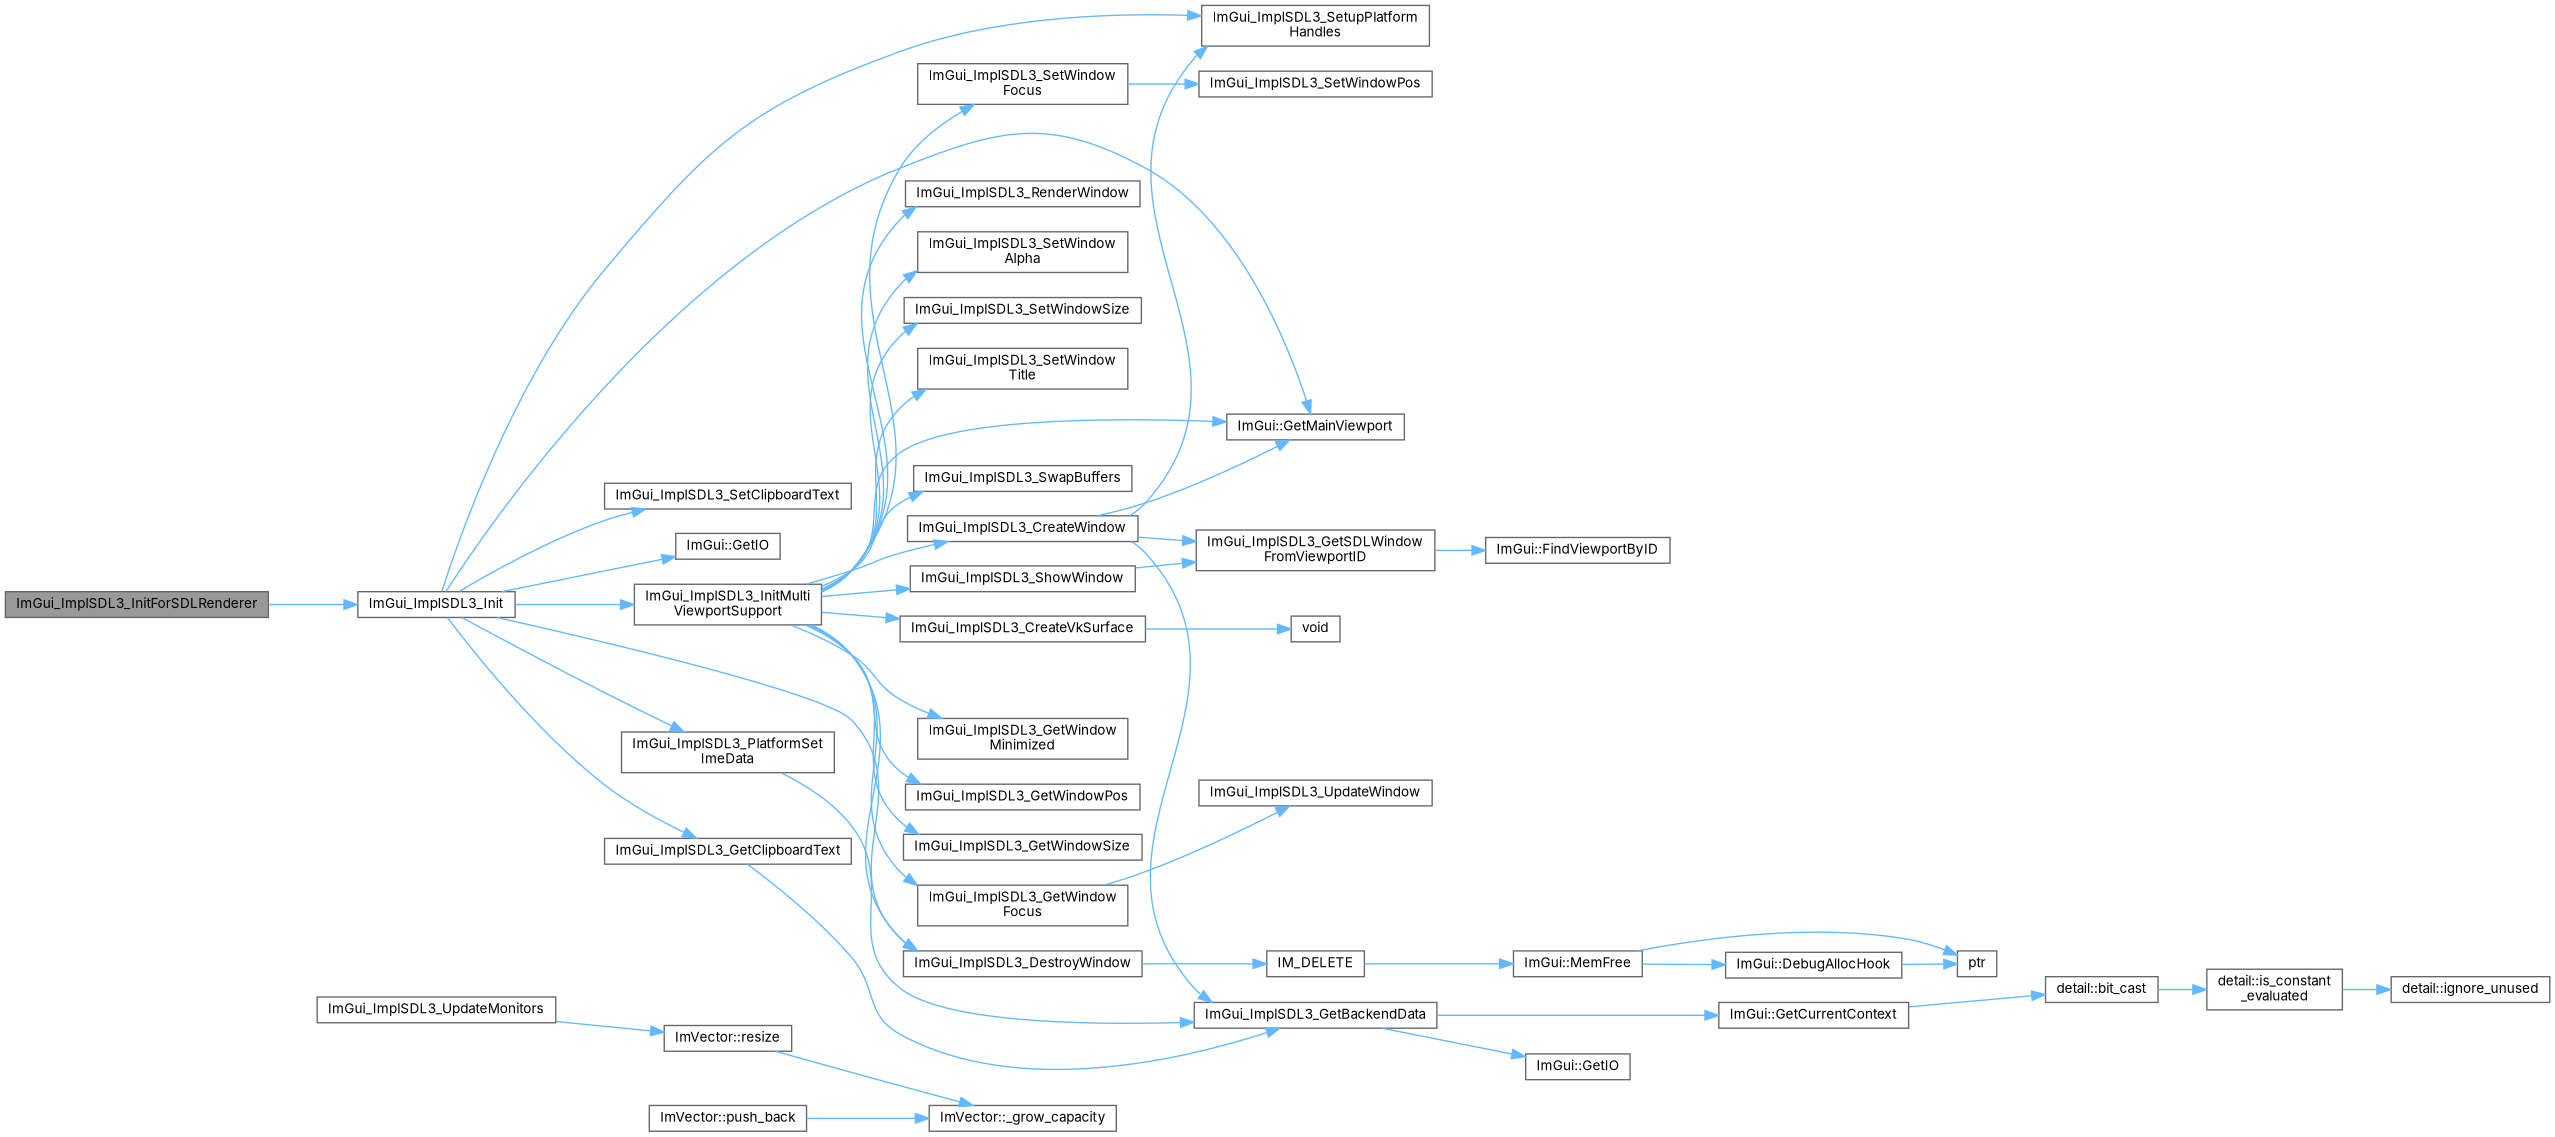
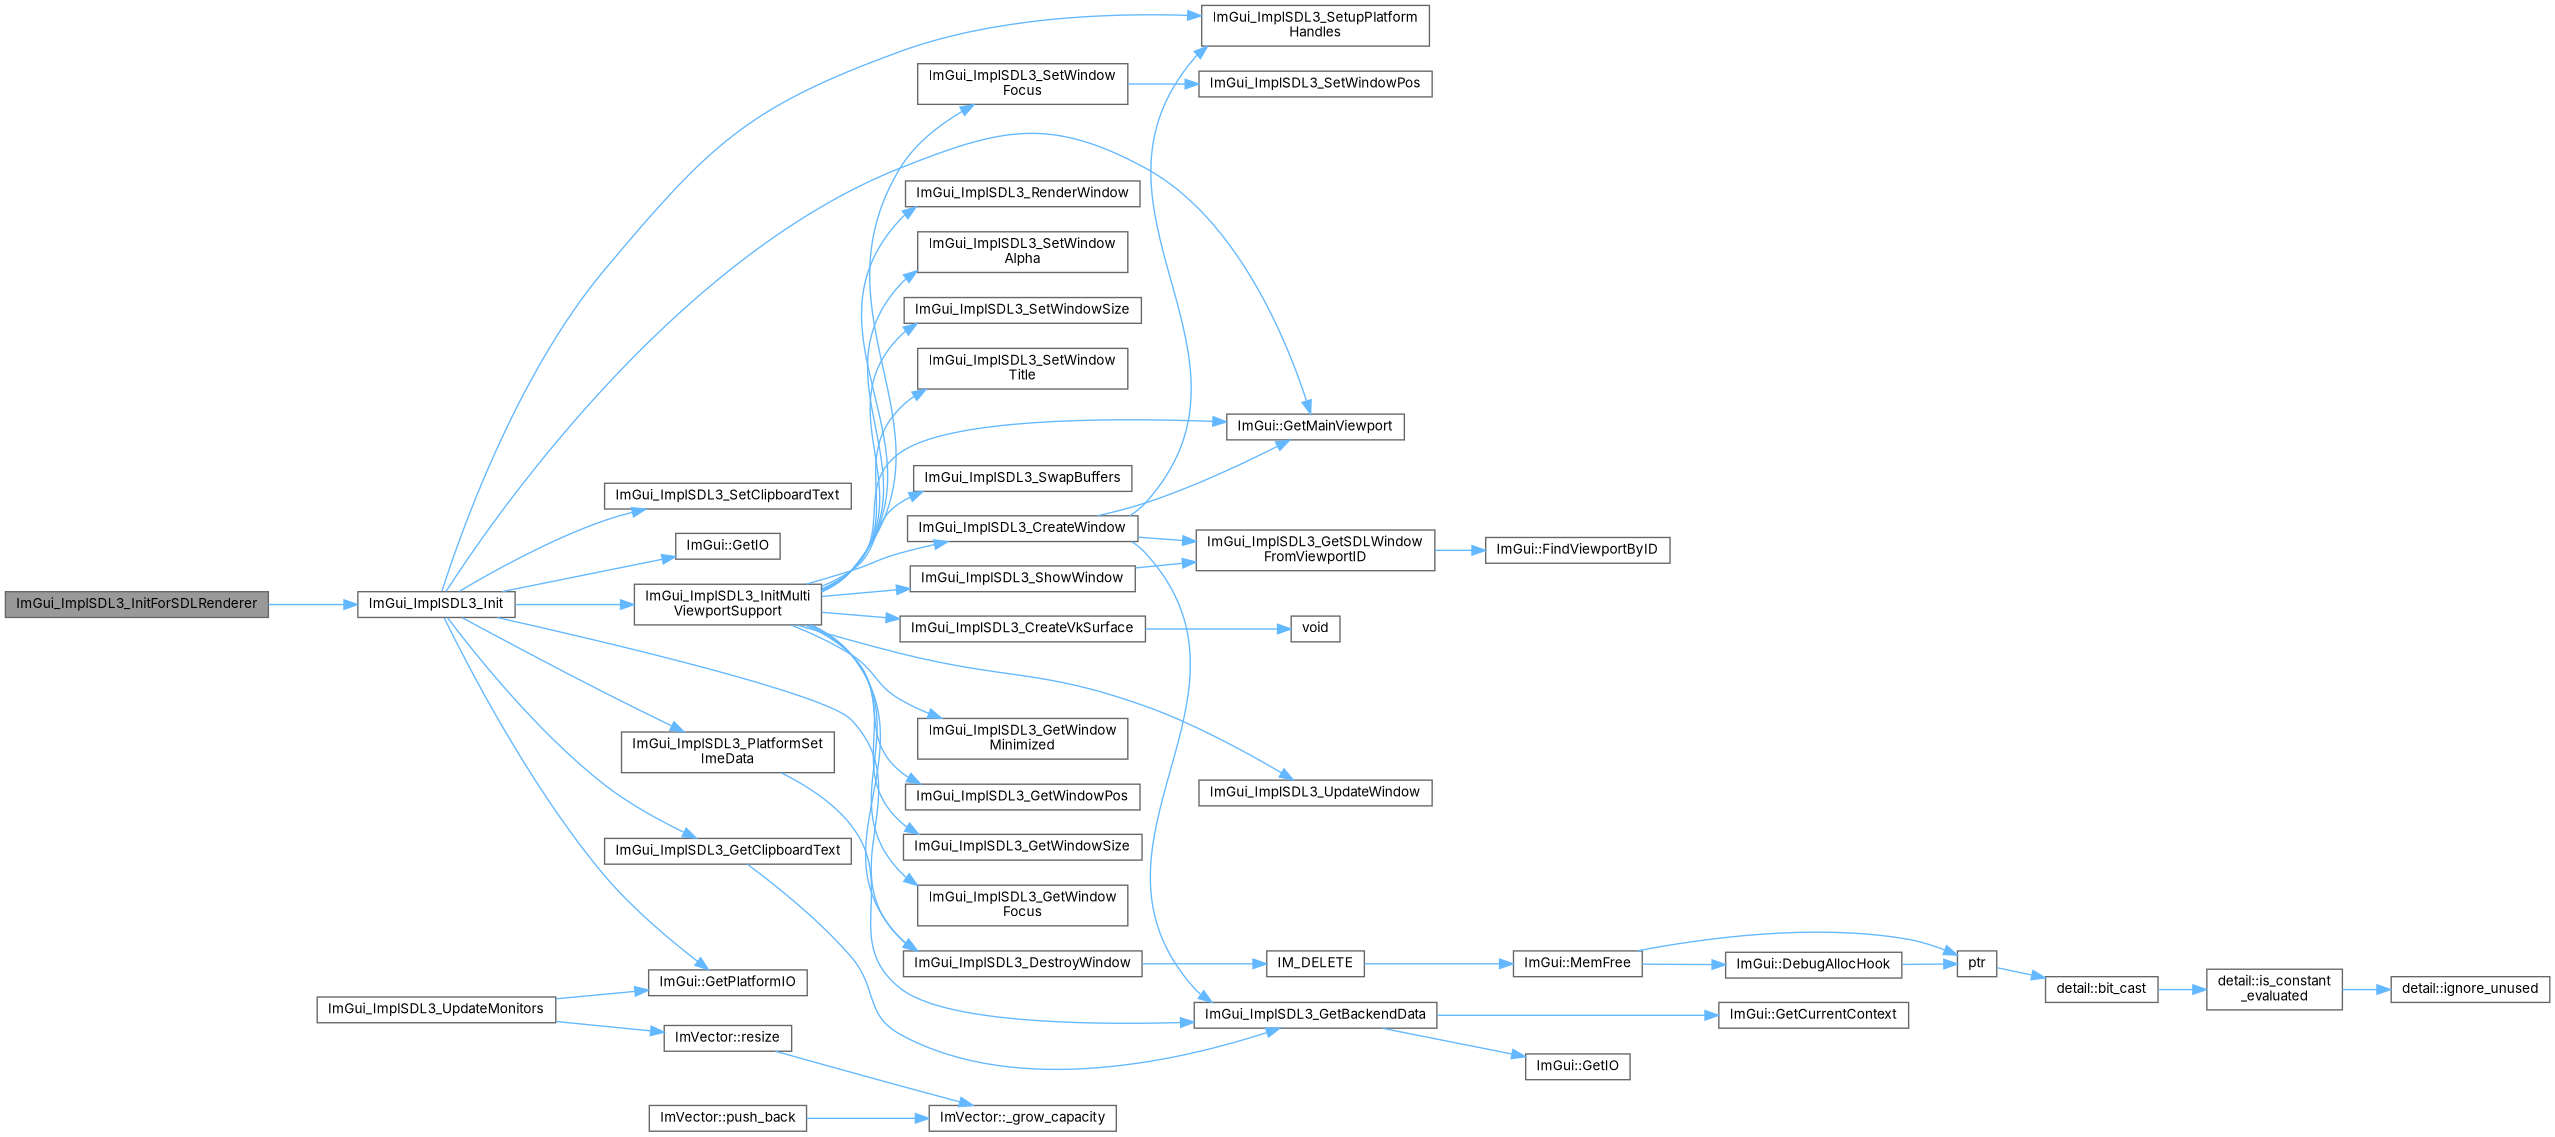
  digraph {
    fontname=Inter
    rankdir=LR
    node [color=grey40 fillcolor=white fontname=Inter fontsize=10 shape=box style=filled]
    edge [color=steelblue1 fontname=Inter fontsize=10 labelfontname=Helvetica labelfontsize=10 style=solid]
    n1 [color=gray40 fillcolor=grey60 fontcolor=black height=0.2 label=ImGui_ImplSDL3_InitForSDLRenderer width=0.4]
    n2 [height=0.2 label=ImGui_ImplSDL3_Init width=0.4]
    n3 [height=0.2 label="ImGui::GetIO" width=0.4]
    n4 [height=0.2 label="ImGui::GetMainViewport" width=0.4]
+   n5 [height=0.2 label="ImGui::GetPlatformIO" width=0.4]
    n6 [height=0.2 label=ImGui_ImplSDL3_GetClipboardText width=0.4]
    n7 [height=0.2 label="ImGui_ImplSDL3_InitMulti\lViewportSupport" width=0.4]
    n8 [height=0.2 label="ImGui_ImplSDL3_SetupPlatform\lHandles" width=0.4]
    n9 [height=0.2 label="ImGui_ImplSDL3_PlatformSet\lImeData" width=0.4]
    n10 [height=0.2 label=ImGui_ImplSDL3_SetClipboardText width=0.4]
    n11 [height=0.2 label=ImGui_ImplSDL3_DestroyWindow width=0.4]
    n12 [height=0.2 label=ImGui_ImplSDL3_GetBackendData width=0.4]
    n13 [height=0.2 label=ImGui_ImplSDL3_CreateVkSurface width=0.4]
    n14 [height=0.2 label=ImGui_ImplSDL3_CreateWindow width=0.4]
    n15 [height=0.2 label="ImGui_ImplSDL3_GetWindow\lFocus" width=0.4]
    n16 [height=0.2 label="ImGui_ImplSDL3_GetWindow\lMinimized" width=0.4]
    n17 [height=0.2 label=ImGui_ImplSDL3_GetWindowPos width=0.4]
    n18 [height=0.2 label=ImGui_ImplSDL3_GetWindowSize width=0.4]
    n19 [height=0.2 label=ImGui_ImplSDL3_RenderWindow width=0.4]
    n20 [height=0.2 label="ImGui_ImplSDL3_SetWindow\lAlpha" width=0.4]
    n21 [height=0.2 label="ImGui_ImplSDL3_SetWindow\lFocus" width=0.4]
    n22 [height=0.2 label=ImGui_ImplSDL3_SetWindowSize width=0.4]
    n23 [height=0.2 label="ImGui_ImplSDL3_SetWindow\lTitle" width=0.4]
    n24 [height=0.2 label=ImGui_ImplSDL3_ShowWindow width=0.4]
    n25 [height=0.2 label=ImGui_ImplSDL3_SwapBuffers width=0.4]
    n26 [height=0.2 label=ImGui_ImplSDL3_UpdateWindow width=0.4]
    n27 [height=0.2 label=ImGui_ImplSDL3_UpdateMonitors width=0.4]
    n28 [height=0.2 label="ImVector::resize" width=0.4]
    n29 [height=0.2 label="ImGui::GetCurrentContext" width=0.4]
    n30 [height=0.2 label="ImGui::GetIO" width=0.4]
    n31 [height=0.2 label=void width=0.4]
    n32 [height=0.2 label="ImGui_ImplSDL3_GetSDLWindow\lFromViewportID" width=0.4]
    n33 [height=0.2 label=IM_DELETE width=0.4]
    n34 [height=0.2 label=ImGui_ImplSDL3_SetWindowPos width=0.4]
    n35 [height=0.2 label="ImGui::FindViewportByID" width=0.4]
    n36 [height=0.2 label="ImGui::MemFree" width=0.4]
    n37 [height=0.2 label="ImGui::DebugAllocHook" width=0.4]
    n38 [height=0.2 label=ptr width=0.4]
    n39 [height=0.2 label="detail::bit_cast" width=0.4]
    n40 [height=0.2 label="detail::is_constant\l_evaluated" width=0.4]
    n41 [height=0.2 label="detail::ignore_unused" width=0.4]
    n42 [height=0.2 label="ImVector::push_back" width=0.4]
    n43 [height=0.2 label="ImVector::_grow_capacity" width=0.4]
    n1 -> n2
    n2 -> n3
    n2 -> n4
+   n2 -> n5
    n2 -> n6
    n2 -> n7
    n2 -> n8
    n2 -> n9
    n2 -> n10
    n2 -> n11
    n6 -> n12
    n7 -> n4
    n7 -> n11
    n7 -> n13
    n7 -> n14
    n7 -> n15
    n7 -> n16
    n7 -> n17
    n7 -> n18
    n7 -> n19
    n7 -> n20
    n7 -> n21
    n7 -> n22
    n7 -> n23
    n7 -> n24
    n7 -> n25
-   n15 -> n26
+   n7 -> n26
    n9 -> n12
    n11 -> n33
    n12 -> n29
    n12 -> n30
    n13 -> n31
    n14 -> n4
    n14 -> n8
    n14 -> n12
    n14 -> n32
    n21 -> n34
    n24 -> n32
+   n27 -> n5
    n27 -> n28
    n28 -> n43
    n32 -> n35
    n33 -> n36
    n36 -> n37
    n36 -> n38
    n37 -> n38
-   n29 -> n39
+   n38 -> n39
    n39 -> n40
    n40 -> n41
    n42 -> n43
  }
